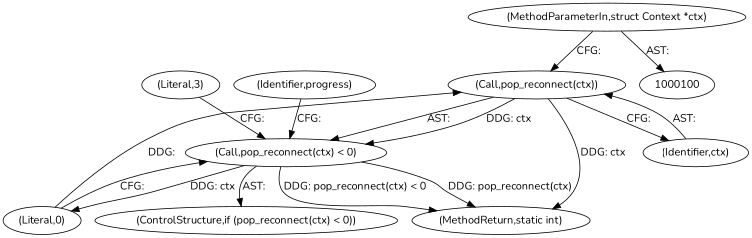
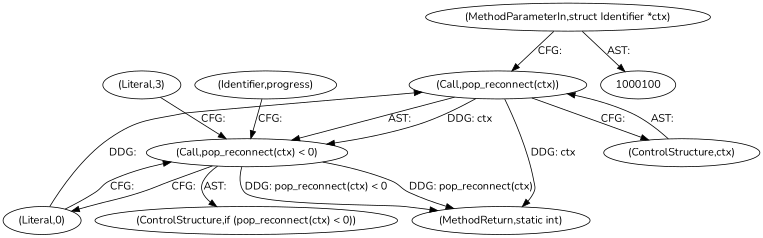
  digraph {
    fontname=Nunito
    node [fontname=Nunito]
    edge [fontname=Nunito]
    n1 [label="(Call,pop_reconnect(ctx))"]
    n2 [label="(Call,pop_reconnect(ctx) < 0)"]
-   n3 [label="(Identifier,ctx)"]
+   n3 [label="(ControlStructure,ctx)"]
    n4 [label="(MethodReturn,static int)"]
    n5 [label="(ControlStructure,if (pop_reconnect(ctx) < 0))"]
    n6 [label="(Literal,0)"]
-   n7 [label="(MethodParameterIn,struct Context *ctx)"]
+   n7 [label="(MethodParameterIn,struct Identifier *ctx)"]
    1000100
    n9 [label="(Identifier,progress)"]
    n10 [label="(Literal,3)"]
    n1 -> n2 [label="AST: "]
    n1 -> n2 [label="DDG: ctx"]
    n1 -> n3 [label="CFG: "]
    n1 -> n4 [label="DDG: ctx"]
    n2 -> n4 [label="DDG: pop_reconnect(ctx)"]
    n2 -> n4 [label="DDG: pop_reconnect(ctx) < 0"]
    n2 -> n5 [label="AST: "]
-   n2 -> n6 [label="DDG: ctx"]
+   n2 -> n6 [label="CFG: "]
    n3 -> n1 [label="AST: "]
    n6 -> n1 [label="DDG: "]
    n6 -> n2 [label="CFG: "]
    n7 -> n1 [label="CFG: "]
    n7 -> 1000100 [label="AST: "]
    n9 -> n2 [label="CFG: "]
    n10 -> n2 [label="CFG: "]
  }
